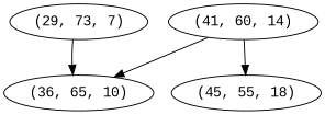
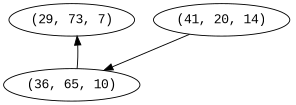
  digraph {
    fontname="Liberation Mono"
    node [fontname="Liberation Mono"]
    edge [fontname="Liberation Mono"]
    "(29, 73, 7)"
    "(36, 65, 10)"
-   "(41, 60, 14)"
-   "(45, 55, 18)"
-   "(29, 73, 7)" -> "(36, 65, 10)"
+   "(41, 60, 14)" [label="(41, 20, 14)"]
+   "(36, 65, 10)" -> "(29, 73, 7)"
    "(41, 60, 14)" -> "(36, 65, 10)"
-   "(41, 60, 14)" -> "(45, 55, 18)"
  }
